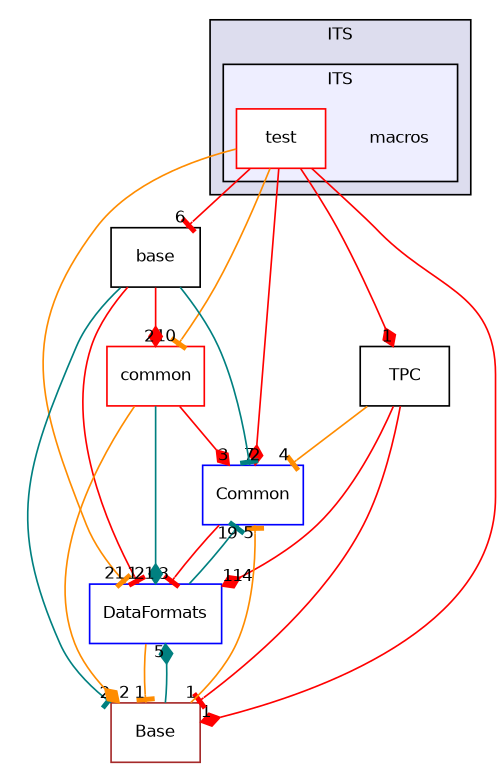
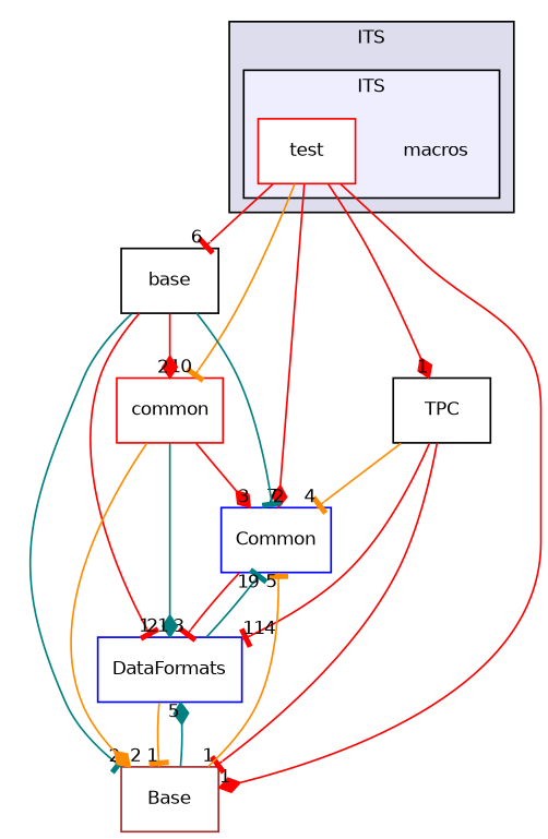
  digraph {
    compound=true
    node [color=blue fontname=Helvetica fontsize=10 shape=box]
    edge [arrowhead=tee color=red headlabel=1 labeldistance=1.5 labelfontname=Helvetica labelfontsize=10]
    n1 [label=macros shape=plaintext]
    n2 [color=red fillcolor=white label=test style=filled]
    n3 [color=black label=base]
    n4 [label=Common]
    n5 [color=black label=TPC]
    n6 [color=brown label=Base]
    n7 [color=red label=common]
    n8 [label=DataFormats]
    subgraph cluster_1 {
      bgcolor="#ddddee"
      fontname=Helvetica
      fontsize=10
      label=ITS
      pencolor=black
      subgraph cluster_2 {
        bgcolor="#eeeeff"
        fontname=Helvetica
        fontsize=10
        label=ITS
        pencolor=black
        n1
        n2
      }
    }
    n2 -> n3 [headlabel=6]
    n2 -> n4 [arrowhead=diamond headlabel=7]
    n2 -> n5 [arrowhead=diamond]
    n2 -> n6 [arrowhead=diamond]
    n2 -> n7 [color=darkorange headlabel=10]
-   n2 -> n8 [color=darkorange headlabel=21]
    n3 -> n4 [color=teal headlabel=2]
    n3 -> n6 [color=teal headlabel=2]
    n3 -> n7 [arrowhead=diamond headlabel=2]
    n3 -> n8
    n4 -> n8 [headlabel=3]
    n5 -> n4 [color=darkorange headlabel=4]
    n5 -> n6
-   n5 -> n8 [arrowhead=diamond headlabel=114]
+   n5 -> n8 [headlabel=114]
    n6 -> n4 [color=darkorange headlabel=5]
    n6 -> n8 [arrowhead=diamond color=teal headlabel=5]
    n7 -> n4 [arrowhead=diamond headlabel=3]
    n7 -> n6 [arrowhead=diamond color=darkorange headlabel=2]
    n7 -> n8 [arrowhead=diamond color=teal headlabel=21]
    n8 -> n4 [color=teal headlabel=19]
    n8 -> n6 [color=darkorange]
  }
